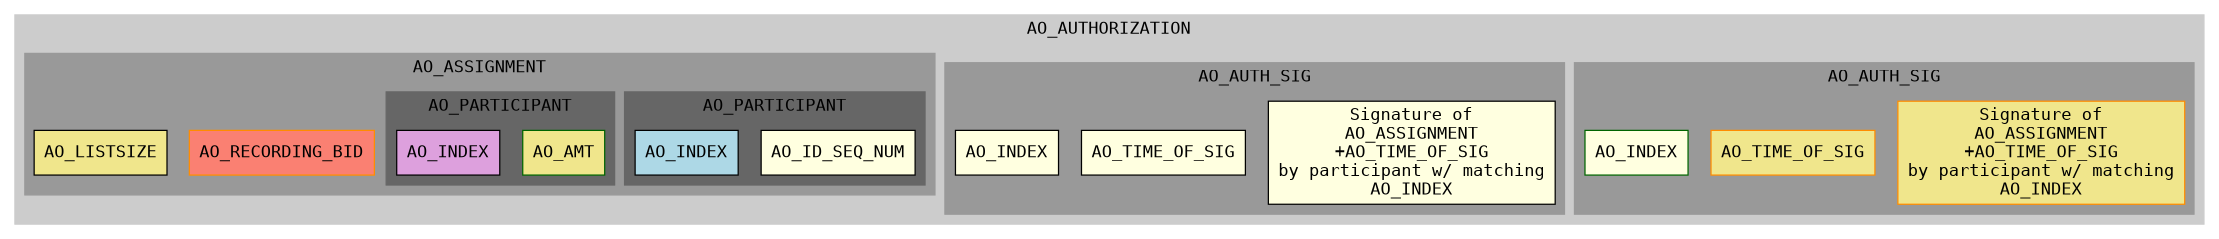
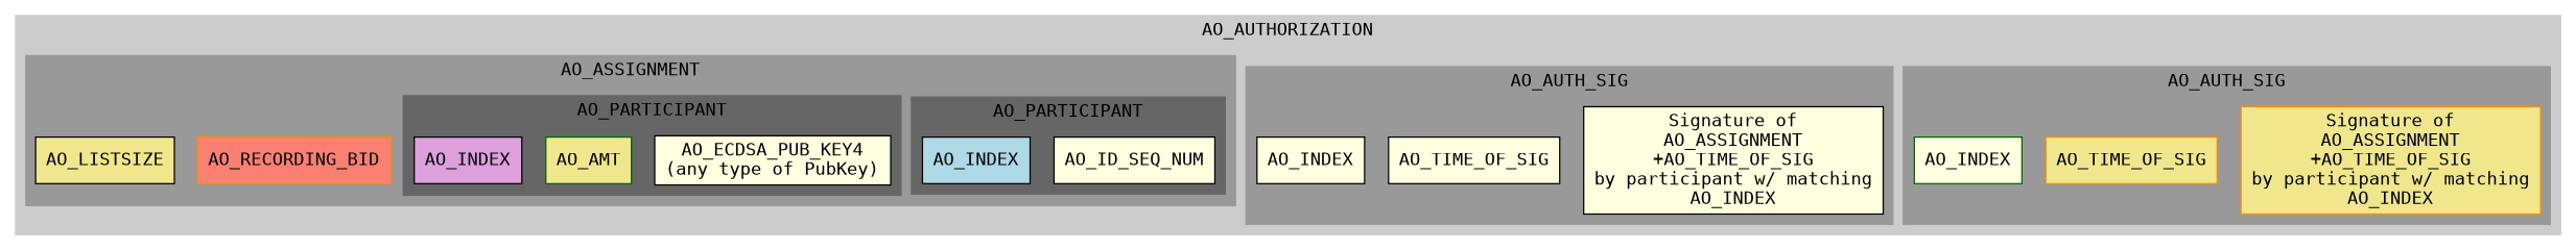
  digraph {
    compound=true
    rankdir=TB
    fontname="DejaVu Sans Mono"
    node [color=black shape=rectangle style=filled fillcolor=lightyellow fontname="DejaVu Sans Mono"]
    n1 [color=darkorange label="Signature of\nAO_ASSIGNMENT\n+AO_TIME_OF_SIG\nby participant w/ matching\nAO_INDEX" fillcolor=khaki]
    n2 [color=darkorange label=AO_TIME_OF_SIG fillcolor=khaki]
    n3 [color=darkgreen label=AO_INDEX]
    n4 [label="Signature of\nAO_ASSIGNMENT\n+AO_TIME_OF_SIG\nby participant w/ matching\nAO_INDEX"]
    n5 [label=AO_TIME_OF_SIG]
    n6 [label=AO_INDEX]
    n7 [label=AO_ID_SEQ_NUM]
    n8 [label=AO_INDEX fillcolor=lightblue]
+   n9 [label="AO_ECDSA_PUB_KEY4\n(any type of PubKey)"]
    n10 [color=darkgreen label=AO_AMT fillcolor=khaki]
    n11 [label=AO_INDEX fillcolor=plum]
    n12 [color=darkorange label=AO_RECORDING_BID fillcolor=salmon]
    n13 [label=AO_LISTSIZE fillcolor=khaki]
    subgraph cluster_1 {
      color=grey80
      label=AO_AUTHORIZATION
      style=filled
      subgraph cluster_2 {
        color=grey60
        label=AO_AUTH_SIG
        style=filled
        n1
        n2
        n3
      }
      subgraph cluster_3 {
        color=grey60
        label=AO_AUTH_SIG
        style=filled
        n4
        n5
        n6
      }
      subgraph cluster_4 {
        color=grey60
        label=AO_ASSIGNMENT
        style=filled
        n12
        n13
        subgraph cluster_5 {
          color=grey40
          label=AO_PARTICIPANT
          style=filled
          n7
          n8
        }
        subgraph cluster_6 {
          color=grey40
          label=AO_PARTICIPANT
          style=filled
+         n9
          n10
          n11
        }
      }
    }
  }
